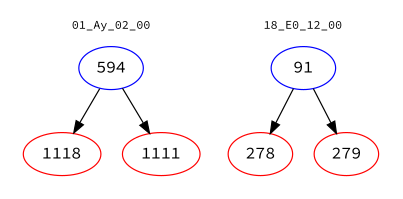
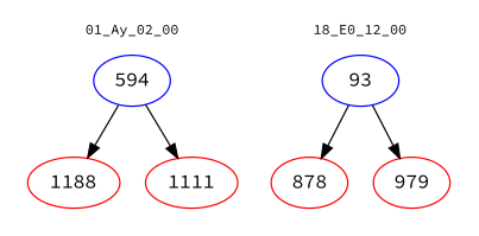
  digraph {
    fontname="Source Code Pro"
    node [color=red fontname="Source Code Pro"]
    edge [color=black fontname="Source Code Pro"]
    n1 [color=blue label=594]
-   n2 [label=1118]
+   n2 [label=1188]
    n3 [label=1111]
-   n4 [color=blue label=91]
-   n5 [label=278]
-   n6 [label=279]
+   n4 [color=blue label=93]
+   n5 [label=878]
+   n6 [label=979]
    subgraph cluster_1 {
      color=white
      fontsize=10
      label="01_Ay_02_00"
      n1
      n2
      n3
    }
    subgraph cluster_2 {
      color=white
      fontsize=10
      label="18_E0_12_00"
      n4
      n5
      n6
    }
    n1 -> n2
    n1 -> n3
    n4 -> n5
    n4 -> n6
  }
